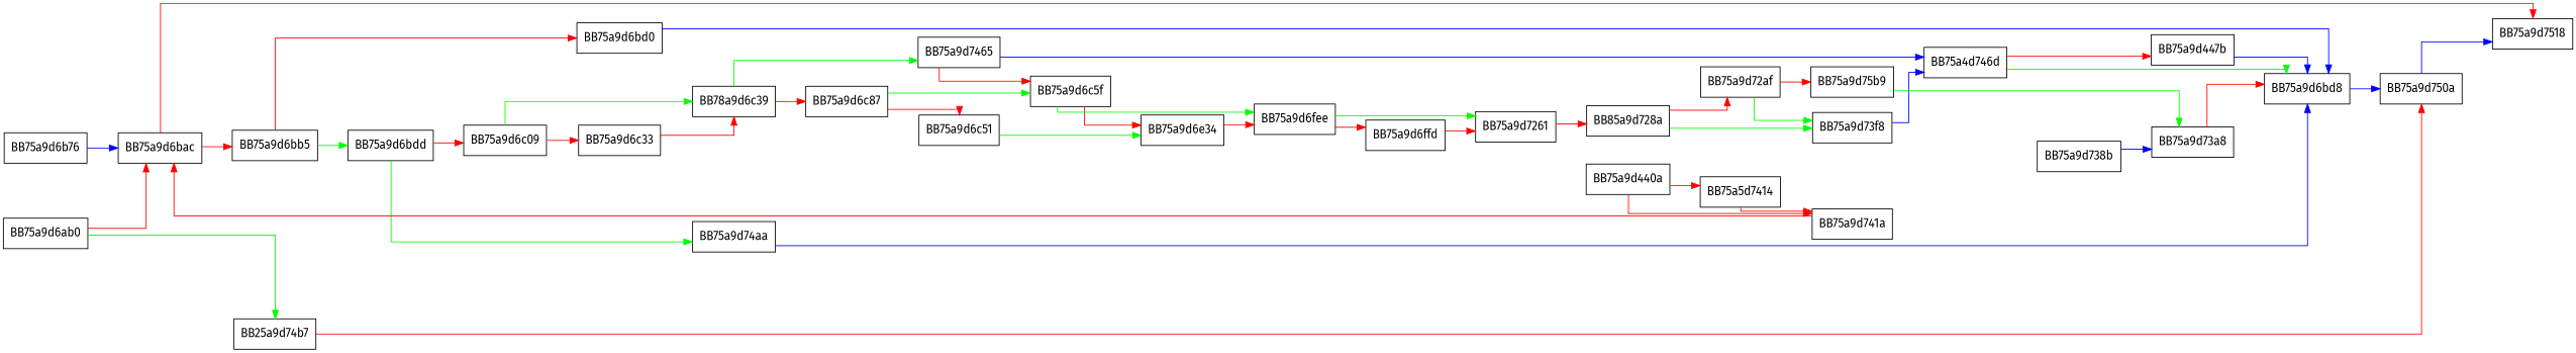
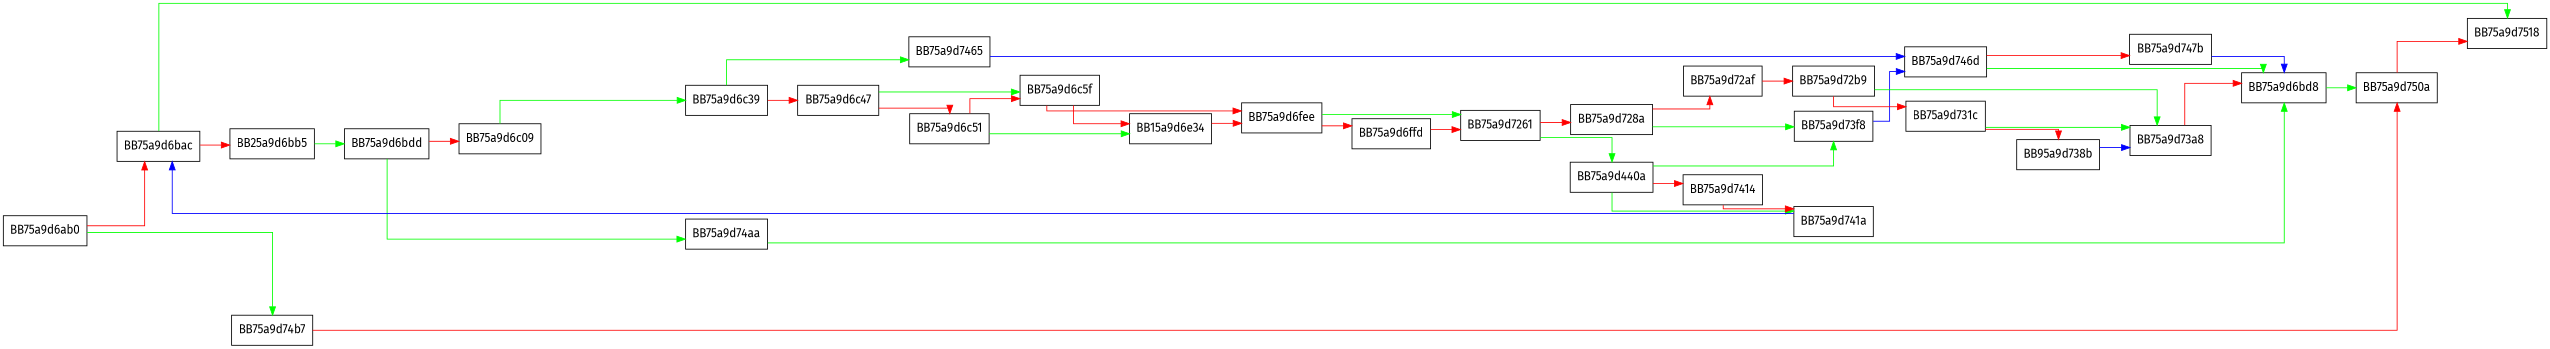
  digraph {
    fontname="Fira Sans"
    rankdir=LR
    splines=ortho
    node [fontname="Fira Sans" shape=box]
    edge [color=red fontname="Fira Sans"]
    BB75a9d6ab0
-   BB75a9d74b7 [label=BB25a9d74b7]
+   BB75a9d74b7
    BB75a9d6bac
    BB75a9d750a
-   BB75a9d6b76
    BB75a9d7518
-   BB75a9d6bb5
+   BB75a9d6bb5 [label=BB25a9d6bb5]
    BB75a9d6bdd
-   BB75a9d6bd0
    BB75a9d74aa
    BB75a9d6c09
    BB75a9d6bd8
-   BB75a9d6c39 [label=BB78a9d6c39]
-   BB75a9d6c33
+   BB75a9d6c39
    BB75a9d7465
-   BB75a9d6c47 [label=BB75a9d6c87]
-   BB75a9d746d [label=BB75a4d746d]
+   BB75a9d6c47
+   BB75a9d746d
    BB75a9d6c5f
    BB75a9d6c51
-   BB75a9d747b [label=BB75a9d447b]
-   BB75a9d6e34
+   BB75a9d747b
+   BB75a9d6e34 [label=BB15a9d6e34]
    BB75a9d6fee
    BB75a9d7261
    BB75a9d6ffd
    n25 [label=BB75a9d440a]
-   BB75a9d728a [label=BB85a9d728a]
+   BB75a9d728a
    BB75a9d741a
-   BB75a9d7414 [label=BB75a5d7414]
+   BB75a9d7414
    BB75a9d73f8
    BB75a9d72af
-   BB75a9d72b9 [label=BB75a9d75b9]
+   BB75a9d72b9
    BB75a9d73a8
-   BB75a9d738b
+   BB75a9d731c
+   BB75a9d738b [label=BB95a9d738b]
    BB75a9d6ab0 -> BB75a9d74b7 [color=green]
    BB75a9d6ab0 -> BB75a9d6bac
    BB75a9d74b7 -> BB75a9d750a
-   BB75a9d6bac -> BB75a9d7518
+   BB75a9d6bac -> BB75a9d7518 [color=green]
    BB75a9d6bac -> BB75a9d6bb5
-   BB75a9d750a -> BB75a9d7518 [color=blue]
-   BB75a9d6b76 -> BB75a9d6bac [color=blue]
+   BB75a9d750a -> BB75a9d7518
    BB75a9d6bb5 -> BB75a9d6bdd [color=green]
-   BB75a9d6bb5 -> BB75a9d6bd0
    BB75a9d6bdd -> BB75a9d74aa [color=green]
    BB75a9d6bdd -> BB75a9d6c09
-   BB75a9d6bd0 -> BB75a9d6bd8 [color=blue]
-   BB75a9d74aa -> BB75a9d6bd8 [color=blue]
+   BB75a9d74aa -> BB75a9d6bd8 [color=green]
    BB75a9d6c09 -> BB75a9d6c39 [color=green]
-   BB75a9d6c09 -> BB75a9d6c33
-   BB75a9d6bd8 -> BB75a9d750a [color=blue]
+   BB75a9d6bd8 -> BB75a9d750a [color=green]
    BB75a9d6c39 -> BB75a9d7465 [color=green]
    BB75a9d6c39 -> BB75a9d6c47
-   BB75a9d6c33 -> BB75a9d6c39
    BB75a9d7465 -> BB75a9d746d [color=blue]
    BB75a9d6c47 -> BB75a9d6c5f [color=green]
    BB75a9d6c47 -> BB75a9d6c51
    BB75a9d746d -> BB75a9d6bd8 [color=green]
    BB75a9d746d -> BB75a9d747b
    BB75a9d6c5f -> BB75a9d6e34
-   BB75a9d6c5f -> BB75a9d6fee [color=green]
-   BB75a9d7465 -> BB75a9d6c5f
+   BB75a9d6c5f -> BB75a9d6fee
+   BB75a9d6c51 -> BB75a9d6c5f
    BB75a9d6c51 -> BB75a9d6e34 [color=green]
    BB75a9d747b -> BB75a9d6bd8 [color=blue]
    BB75a9d6e34 -> BB75a9d6fee
    BB75a9d6fee -> BB75a9d7261 [color=green]
    BB75a9d6fee -> BB75a9d6ffd
+   BB75a9d7261 -> n25 [color=green]
    BB75a9d7261 -> BB75a9d728a
    BB75a9d6ffd -> BB75a9d7261
-   n25 -> BB75a9d741a
+   n25 -> BB75a9d741a [color=green]
    n25 -> BB75a9d7414
    BB75a9d728a -> BB75a9d73f8 [color=green]
    BB75a9d728a -> BB75a9d72af
-   BB75a9d741a -> BB75a9d6bac
+   BB75a9d741a -> BB75a9d6bac [color=blue]
    BB75a9d7414 -> BB75a9d741a
    BB75a9d73f8 -> BB75a9d746d [color=blue]
-   BB75a9d72af -> BB75a9d73f8 [color=green]
+   n25 -> BB75a9d73f8 [color=green]
    BB75a9d72af -> BB75a9d72b9
    BB75a9d72b9 -> BB75a9d73a8 [color=green]
+   BB75a9d72b9 -> BB75a9d731c
    BB75a9d73a8 -> BB75a9d6bd8
+   BB75a9d731c -> BB75a9d73a8 [color=green]
+   BB75a9d731c -> BB75a9d738b
    BB75a9d738b -> BB75a9d73a8 [color=blue]
  }
